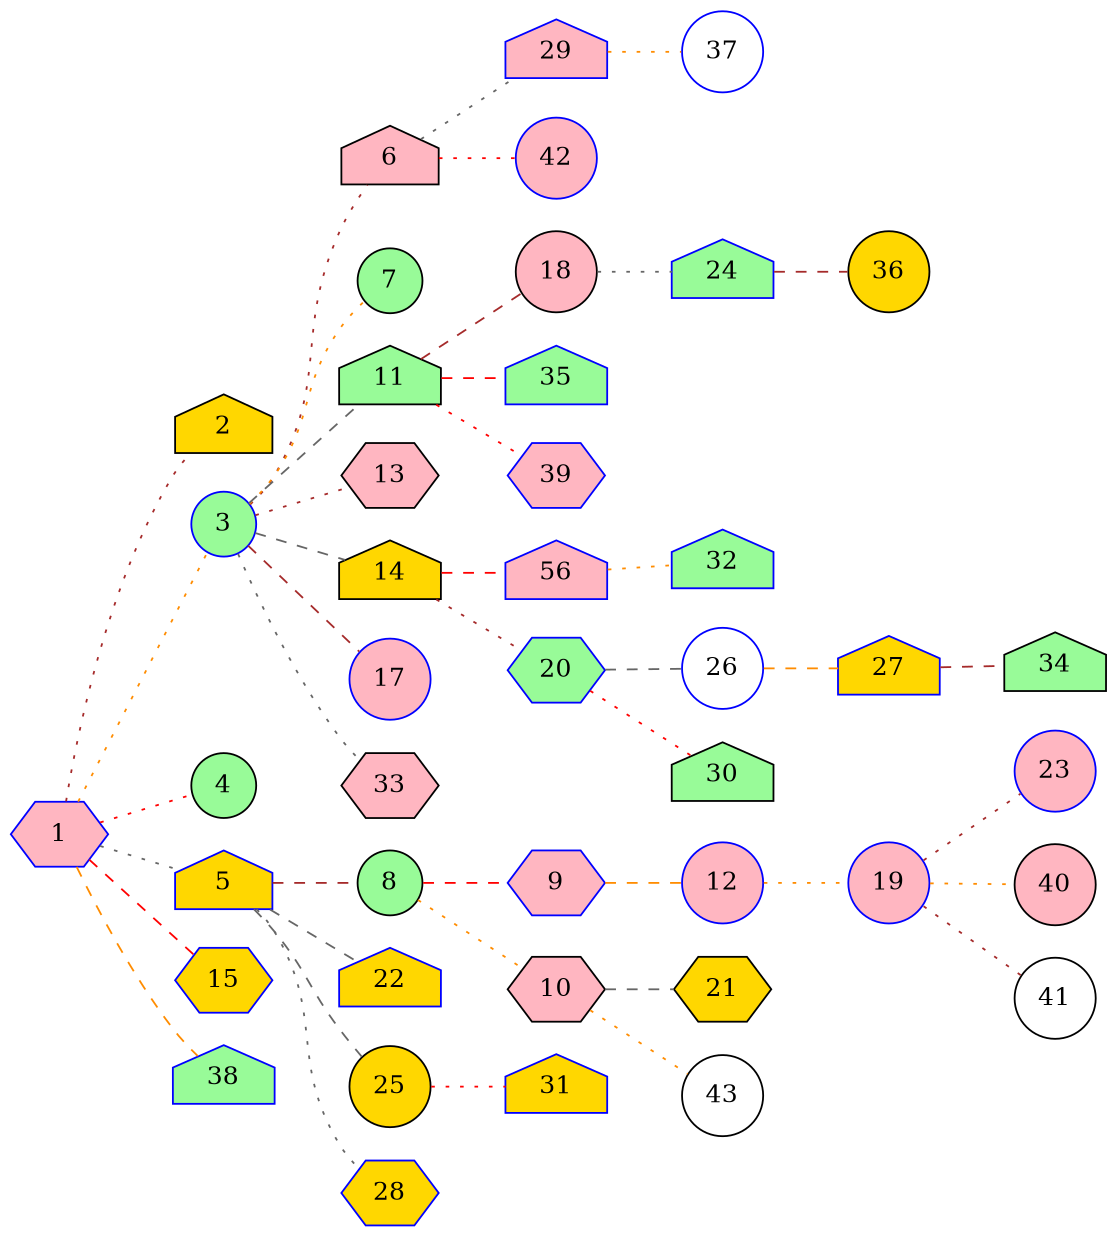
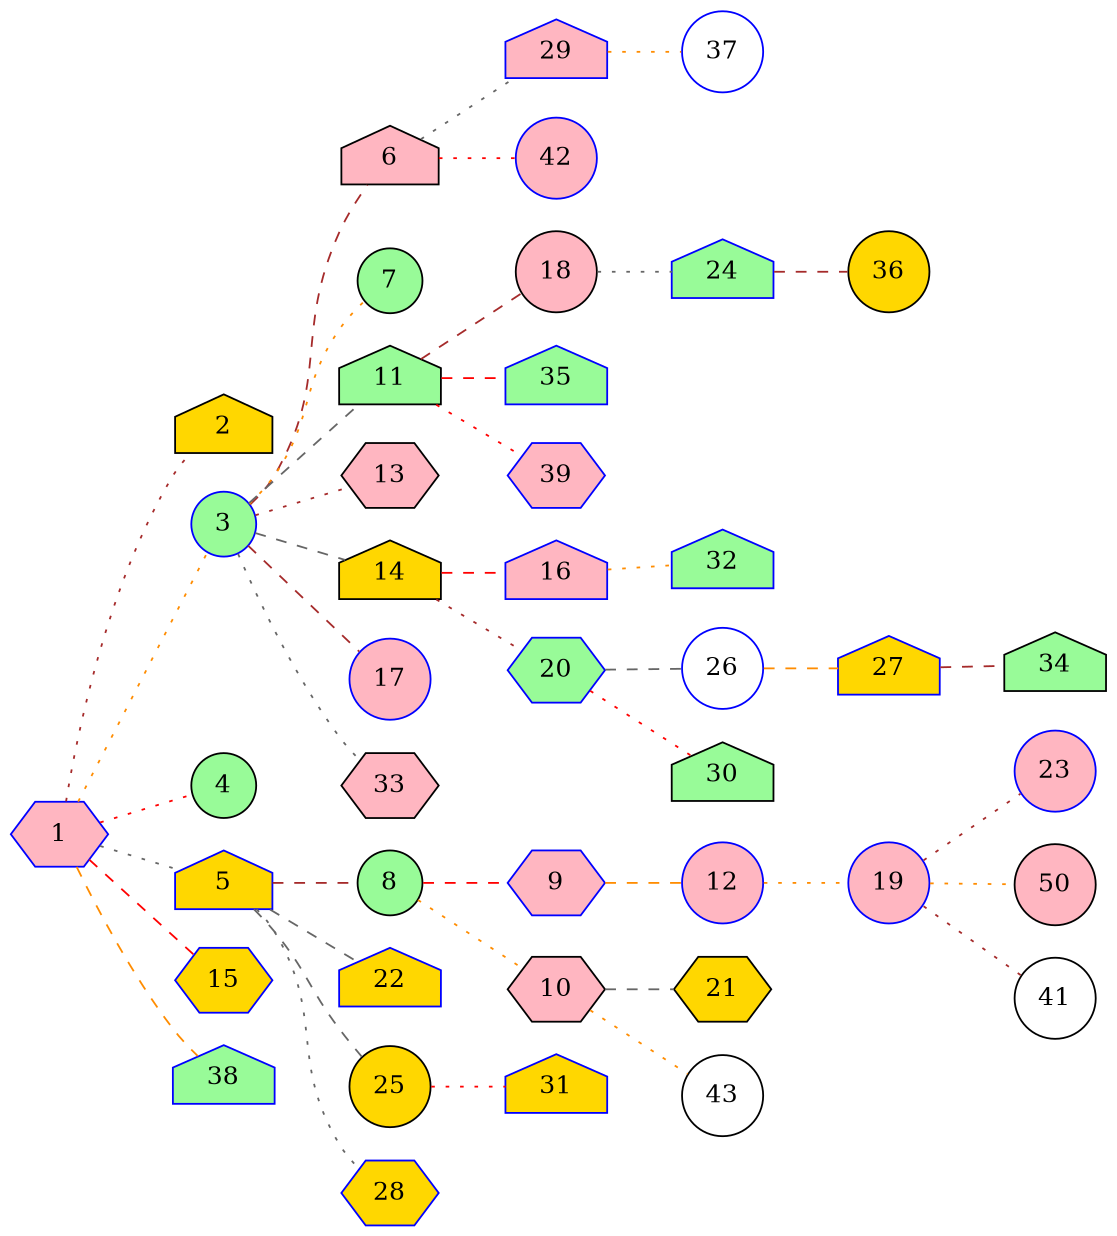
  graph {
    rankdir=LR
    node [color=blue fillcolor=lightpink shape=circle style=filled]
    edge [color=brown style=dotted weight=1.0]
    1 [shape=hexagon]
    2 [color=black fillcolor=gold shape=house]
    3 [fillcolor=palegreen]
    4 [color=black fillcolor=palegreen]
    5 [fillcolor=gold shape=house]
    15 [fillcolor=gold shape=hexagon]
    38 [fillcolor=palegreen shape=house]
    6 [color=black shape=house]
    7 [color=black fillcolor=palegreen]
    11 [color=black fillcolor=palegreen shape=house]
    13 [color=black shape=hexagon]
    14 [color=black fillcolor=gold shape=house]
    17
    33 [color=black shape=hexagon]
    8 [color=black fillcolor=palegreen]
    22 [fillcolor=gold shape=house]
    25 [color=black fillcolor=gold]
    28 [fillcolor=gold shape=hexagon]
    29 [shape=house]
    42
    18 [color=black]
    35 [fillcolor=palegreen shape=house]
    39 [shape=hexagon]
-   16 [shape=house label=56]
+   16 [shape=house]
    20 [fillcolor=palegreen shape=hexagon]
    9 [shape=hexagon]
    10 [color=black shape=hexagon]
    31 [fillcolor=gold shape=house]
    37 [fillcolor=white]
    12
    21 [color=black fillcolor=gold shape=hexagon]
    43 [color=black fillcolor=white]
    19
    24 [fillcolor=palegreen shape=house]
    23
-   40 [color=black]
+   40 [color=black label=50]
    41 [color=black fillcolor=white]
    32 [fillcolor=palegreen shape=house]
    26 [fillcolor=white]
    30 [color=black fillcolor=palegreen shape=house]
    36 [color=black fillcolor=gold]
    27 [fillcolor=gold shape=house]
    34 [color=black fillcolor=palegreen shape=house]
    1 -- 2
    1 -- 3 [color=darkorange]
    1 -- 4 [color=red]
    1 -- 5 [color=gray40]
    1 -- 15 [color=red style=dashed]
    1 -- 38 [color=darkorange style=dashed]
-   3 -- 6
+   3 -- 6 [style=dashed]
    3 -- 7 [color=darkorange]
    3 -- 11 [color=gray40 style=dashed]
    3 -- 13 [weight=2.0]
    3 -- 14 [color=gray40 style=dashed]
    3 -- 17 [style=dashed]
    3 -- 33 [color=gray40]
    5 -- 8 [style=dashed weight=2.0]
    5 -- 22 [color=gray40 style=dashed]
    5 -- 25 [color=gray40 style=dashed]
    5 -- 28 [color=gray40]
    6 -- 29 [color=gray40]
    6 -- 42 [color=red]
    11 -- 18 [style=dashed]
    11 -- 35 [color=red style=dashed]
    11 -- 39 [color=red]
    14 -- 16 [color=red style=dashed weight=3.0]
    14 -- 20
    8 -- 9 [color=red style=dashed]
    8 -- 10 [color=darkorange]
    25 -- 31 [color=red weight=2.0]
    29 -- 37 [color=darkorange]
    18 -- 24 [color=gray40]
    16 -- 32 [color=darkorange]
    20 -- 26 [color=gray40 style=dashed]
    20 -- 30 [color=red]
    9 -- 12 [color=darkorange style=dashed weight=3.0]
    10 -- 21 [color=gray40 style=dashed]
    10 -- 43 [color=darkorange]
    12 -- 19 [color=darkorange]
    19 -- 23
    19 -- 40 [color=darkorange]
    19 -- 41
    24 -- 36 [style=dashed]
    26 -- 27 [color=darkorange style=dashed]
    27 -- 34 [style=dashed]
  }
